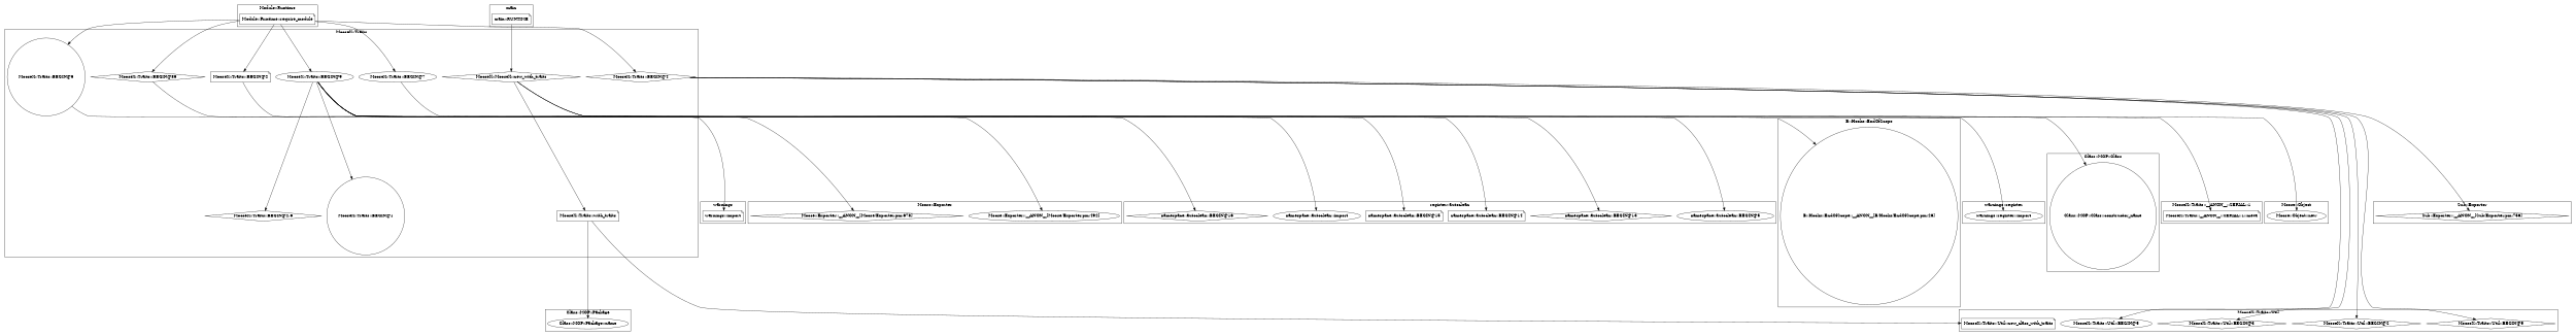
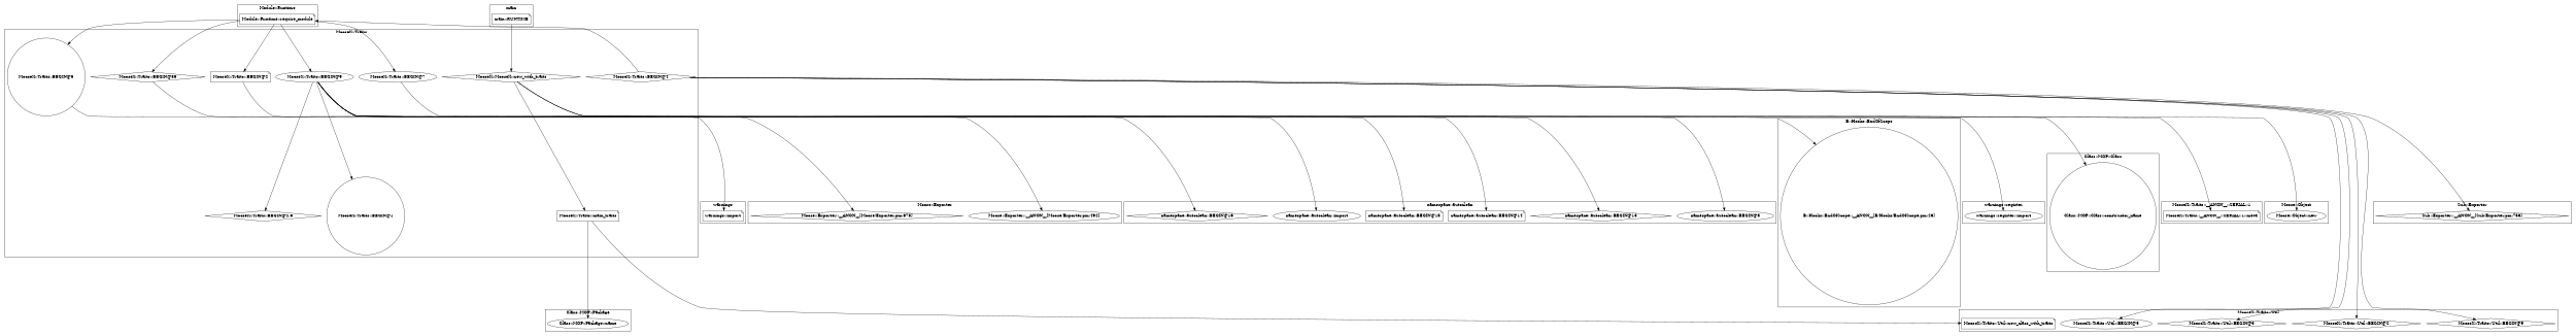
  digraph {
    node [shape=diamond]
    "MooseX::Traits::BEGIN@6" [shape=circle]
-   "MooseX::Traits::with_traits" [shape=note]
+   "MooseX::Traits::with_traits" [shape=note label="MooseX::Traits::main_traits"]
    "MooseX::Traits::BEGIN@2.6"
    "MooseX::Traits::BEGIN@2" [shape=note]
    "MooseX::Traits::BEGIN@1" [shape=circle]
    "MooseX::Traits::BEGIN@9" [shape=ellipse]
    "MooseX::Traits::BEGIN@7" [shape=ellipse]
    n8 [label="MooseX::MooseX::new_with_traits"]
    "MooseX::Traits::BEGIN@4"
    "MooseX::Traits::BEGIN@86"
    "Module::Runtime::require_module" [shape=note]
    "warnings::import" [shape=note]
    "Moose::Exporter::__ANON__[Moose/Exporter.pm:678]"
    "Moose::Exporter::__ANON__[Moose/Exporter.pm:492]" [shape=ellipse]
    "namespace::autoclean::BEGIN@14" [shape=note]
    "namespace::autoclean::BEGIN@15" [shape=note]
    "namespace::autoclean::import" [shape=ellipse]
    "namespace::autoclean::BEGIN@16"
    "namespace::autoclean::BEGIN@5" [shape=ellipse]
    "namespace::autoclean::BEGIN@13"
    "B::Hooks::EndOfScope::__ANON__[B/Hooks/EndOfScope.pm:26]" [shape=circle]
    "MooseX::Traits::Util::BEGIN@5" [shape=ellipse]
    "MooseX::Traits::Util::new_class_with_traits" [shape=note]
    "MooseX::Traits::Util::BEGIN@3"
    "MooseX::Traits::Util::BEGIN@2"
    "MooseX::Traits::Util::BEGIN@9"
    "warnings::register::import" [shape=ellipse]
    "Sub::Exporter::__ANON__[Sub/Exporter.pm:756]"
    "Class::MOP::Class::constructor_name" [shape=circle]
    "MooseX::Traits::__ANON__::SERIAL::1::meta" [shape=note]
    "Moose::Object::new" [shape=ellipse]
    "main::RUNTIME" [shape=note]
    "Class::MOP::Package::name" [shape=ellipse]
    subgraph cluster_1 {
      label="MooseX::Traits"
      "MooseX::Traits::BEGIN@6"
      "MooseX::Traits::with_traits"
      "MooseX::Traits::BEGIN@2.6"
      "MooseX::Traits::BEGIN@2"
      "MooseX::Traits::BEGIN@1"
      "MooseX::Traits::BEGIN@9"
      "MooseX::Traits::BEGIN@7"
      n8
      "MooseX::Traits::BEGIN@4"
      "MooseX::Traits::BEGIN@86"
    }
    subgraph cluster_2 {
      label="Module::Runtime"
      "Module::Runtime::require_module"
    }
    subgraph cluster_3 {
      label=warnings
      "warnings::import"
    }
    subgraph cluster_4 {
      label="Moose::Exporter"
      "Moose::Exporter::__ANON__[Moose/Exporter.pm:678]"
      "Moose::Exporter::__ANON__[Moose/Exporter.pm:492]"
    }
    subgraph cluster_5 {
-     label="register::autoclean"
+     label="namespace::autoclean"
      "namespace::autoclean::BEGIN@14"
      "namespace::autoclean::BEGIN@15"
      "namespace::autoclean::import"
      "namespace::autoclean::BEGIN@16"
      "namespace::autoclean::BEGIN@5"
      "namespace::autoclean::BEGIN@13"
    }
    subgraph cluster_6 {
      label="B::Hooks::EndOfScope"
      "B::Hooks::EndOfScope::__ANON__[B/Hooks/EndOfScope.pm:26]"
    }
    subgraph cluster_7 {
      label="MooseX::Traits::Util"
      "MooseX::Traits::Util::BEGIN@5"
      "MooseX::Traits::Util::new_class_with_traits"
      "MooseX::Traits::Util::BEGIN@3"
      "MooseX::Traits::Util::BEGIN@2"
      "MooseX::Traits::Util::BEGIN@9"
    }
    subgraph cluster_8 {
      label="warnings::register"
      "warnings::register::import"
    }
    subgraph cluster_9 {
      label="Sub::Exporter"
      "Sub::Exporter::__ANON__[Sub/Exporter.pm:756]"
    }
    subgraph cluster_10 {
      label="Class::MOP::Class"
      "Class::MOP::Class::constructor_name"
    }
    subgraph cluster_11 {
      label="MooseX::Traits::__ANON__::SERIAL::1"
      "MooseX::Traits::__ANON__::SERIAL::1::meta"
    }
    subgraph cluster_12 {
      label="Moose::Object"
      "Moose::Object::new"
    }
    subgraph cluster_13 {
      label=main
      "main::RUNTIME"
    }
    subgraph cluster_14 {
      label="Class::MOP::Package"
      "Class::MOP::Package::name"
    }
    "MooseX::Traits::BEGIN@6" -> "warnings::import"
    "MooseX::Traits::with_traits" -> "MooseX::Traits::Util::new_class_with_traits"
    "MooseX::Traits::with_traits" -> "Class::MOP::Package::name"
    "MooseX::Traits::BEGIN@2" -> "Moose::Exporter::__ANON__[Moose/Exporter.pm:492]"
    "MooseX::Traits::BEGIN@9" -> "MooseX::Traits::BEGIN@2.6"
    "MooseX::Traits::BEGIN@9" -> "MooseX::Traits::BEGIN@1"
    "MooseX::Traits::BEGIN@9" -> "namespace::autoclean::BEGIN@14"
    "MooseX::Traits::BEGIN@9" -> "namespace::autoclean::BEGIN@15"
    "MooseX::Traits::BEGIN@9" -> "namespace::autoclean::import"
    "MooseX::Traits::BEGIN@9" -> "namespace::autoclean::BEGIN@16"
    "MooseX::Traits::BEGIN@9" -> "namespace::autoclean::BEGIN@5"
    "MooseX::Traits::BEGIN@9" -> "namespace::autoclean::BEGIN@13"
    "MooseX::Traits::BEGIN@9" -> "B::Hooks::EndOfScope::__ANON__[B/Hooks/EndOfScope.pm:26]"
    "MooseX::Traits::BEGIN@7" -> "warnings::register::import"
    n8 -> "MooseX::Traits::with_traits"
    n8 -> "Class::MOP::Class::constructor_name"
    n8 -> "MooseX::Traits::__ANON__::SERIAL::1::meta"
    n8 -> "Moose::Object::new"
    "MooseX::Traits::BEGIN@4" -> "MooseX::Traits::Util::BEGIN@5"
    "MooseX::Traits::BEGIN@4" -> "MooseX::Traits::Util::BEGIN@3"
    "MooseX::Traits::BEGIN@4" -> "MooseX::Traits::Util::BEGIN@2"
    "MooseX::Traits::BEGIN@4" -> "MooseX::Traits::Util::BEGIN@9"
    "MooseX::Traits::BEGIN@4" -> "Sub::Exporter::__ANON__[Sub/Exporter.pm:756]"
    "MooseX::Traits::BEGIN@86" -> "Moose::Exporter::__ANON__[Moose/Exporter.pm:678]"
    "Module::Runtime::require_module" -> "MooseX::Traits::BEGIN@6"
    "Module::Runtime::require_module" -> "MooseX::Traits::BEGIN@2"
    "Module::Runtime::require_module" -> "MooseX::Traits::BEGIN@9"
    "Module::Runtime::require_module" -> "MooseX::Traits::BEGIN@7"
-   "Module::Runtime::require_module" -> "MooseX::Traits::BEGIN@4"
+   "MooseX::Traits::BEGIN@4" -> "Module::Runtime::require_module"
    "Module::Runtime::require_module" -> "MooseX::Traits::BEGIN@86"
    "main::RUNTIME" -> n8
  }
